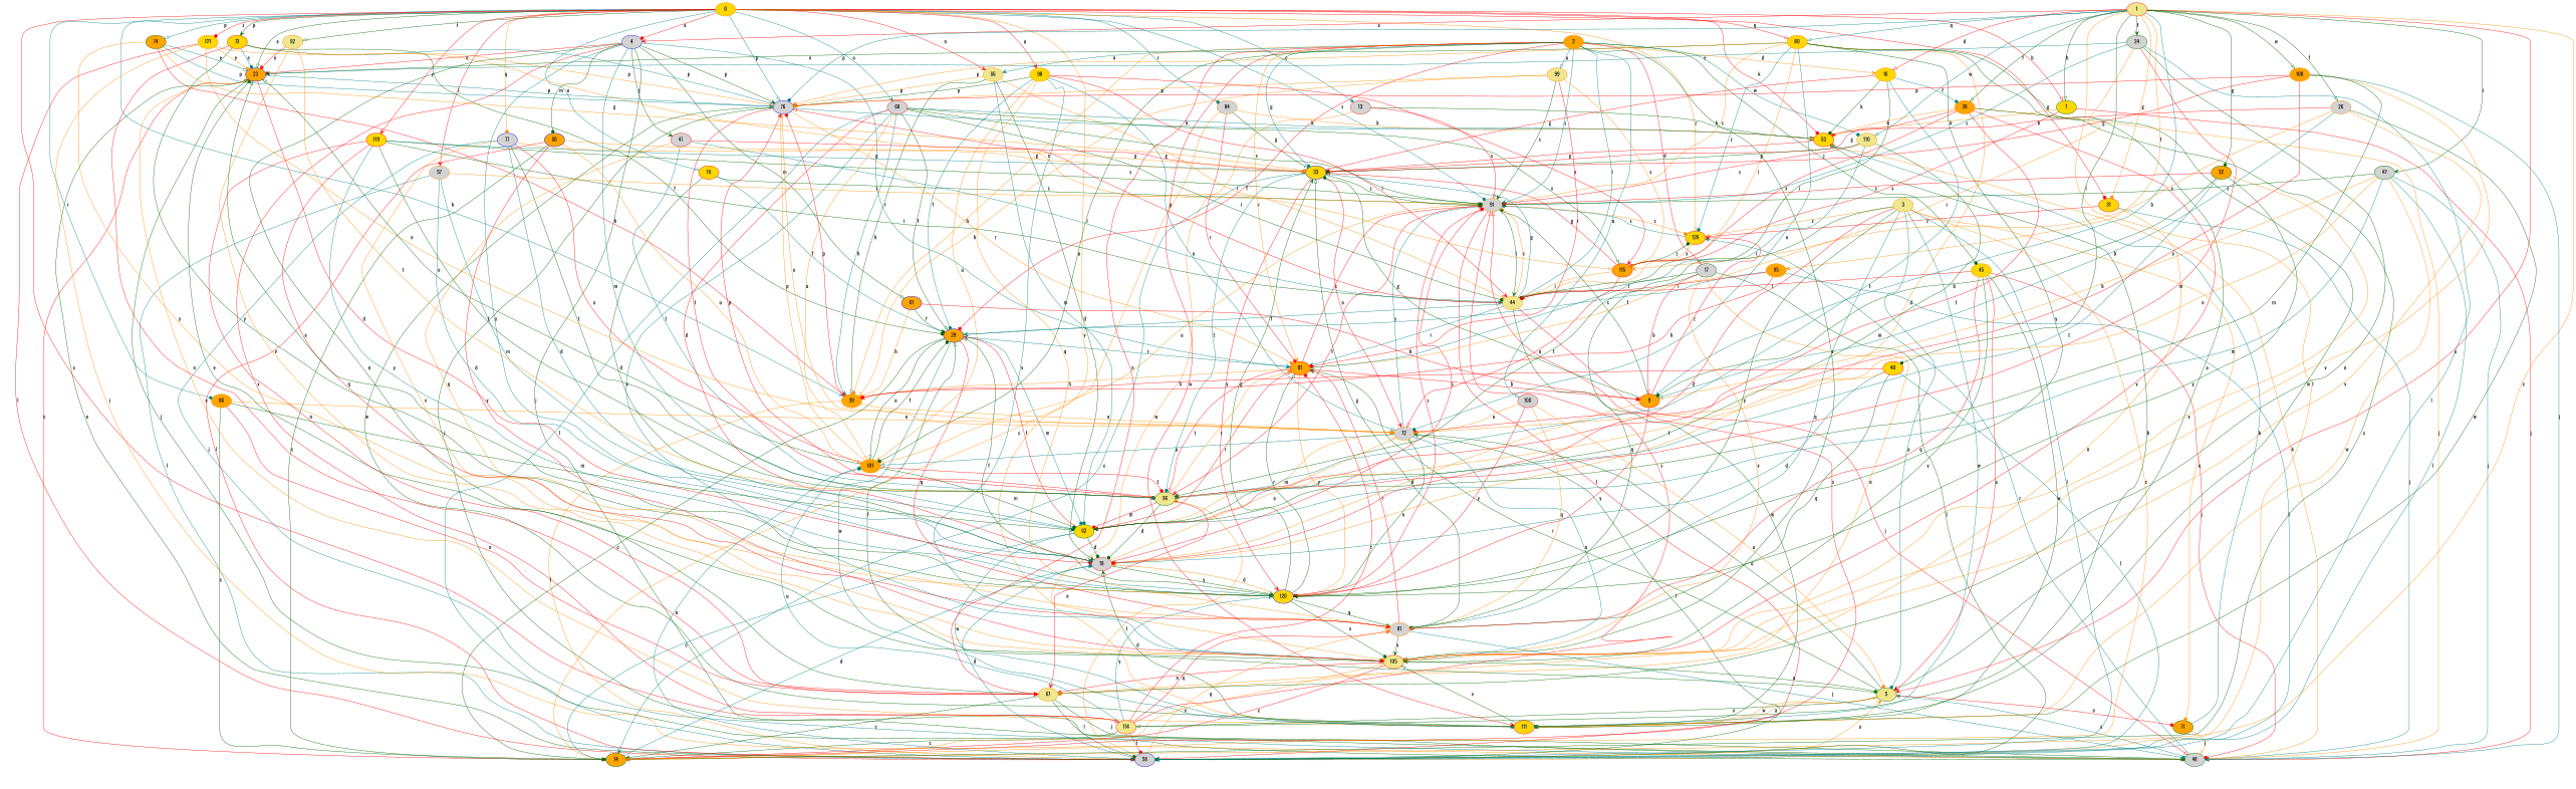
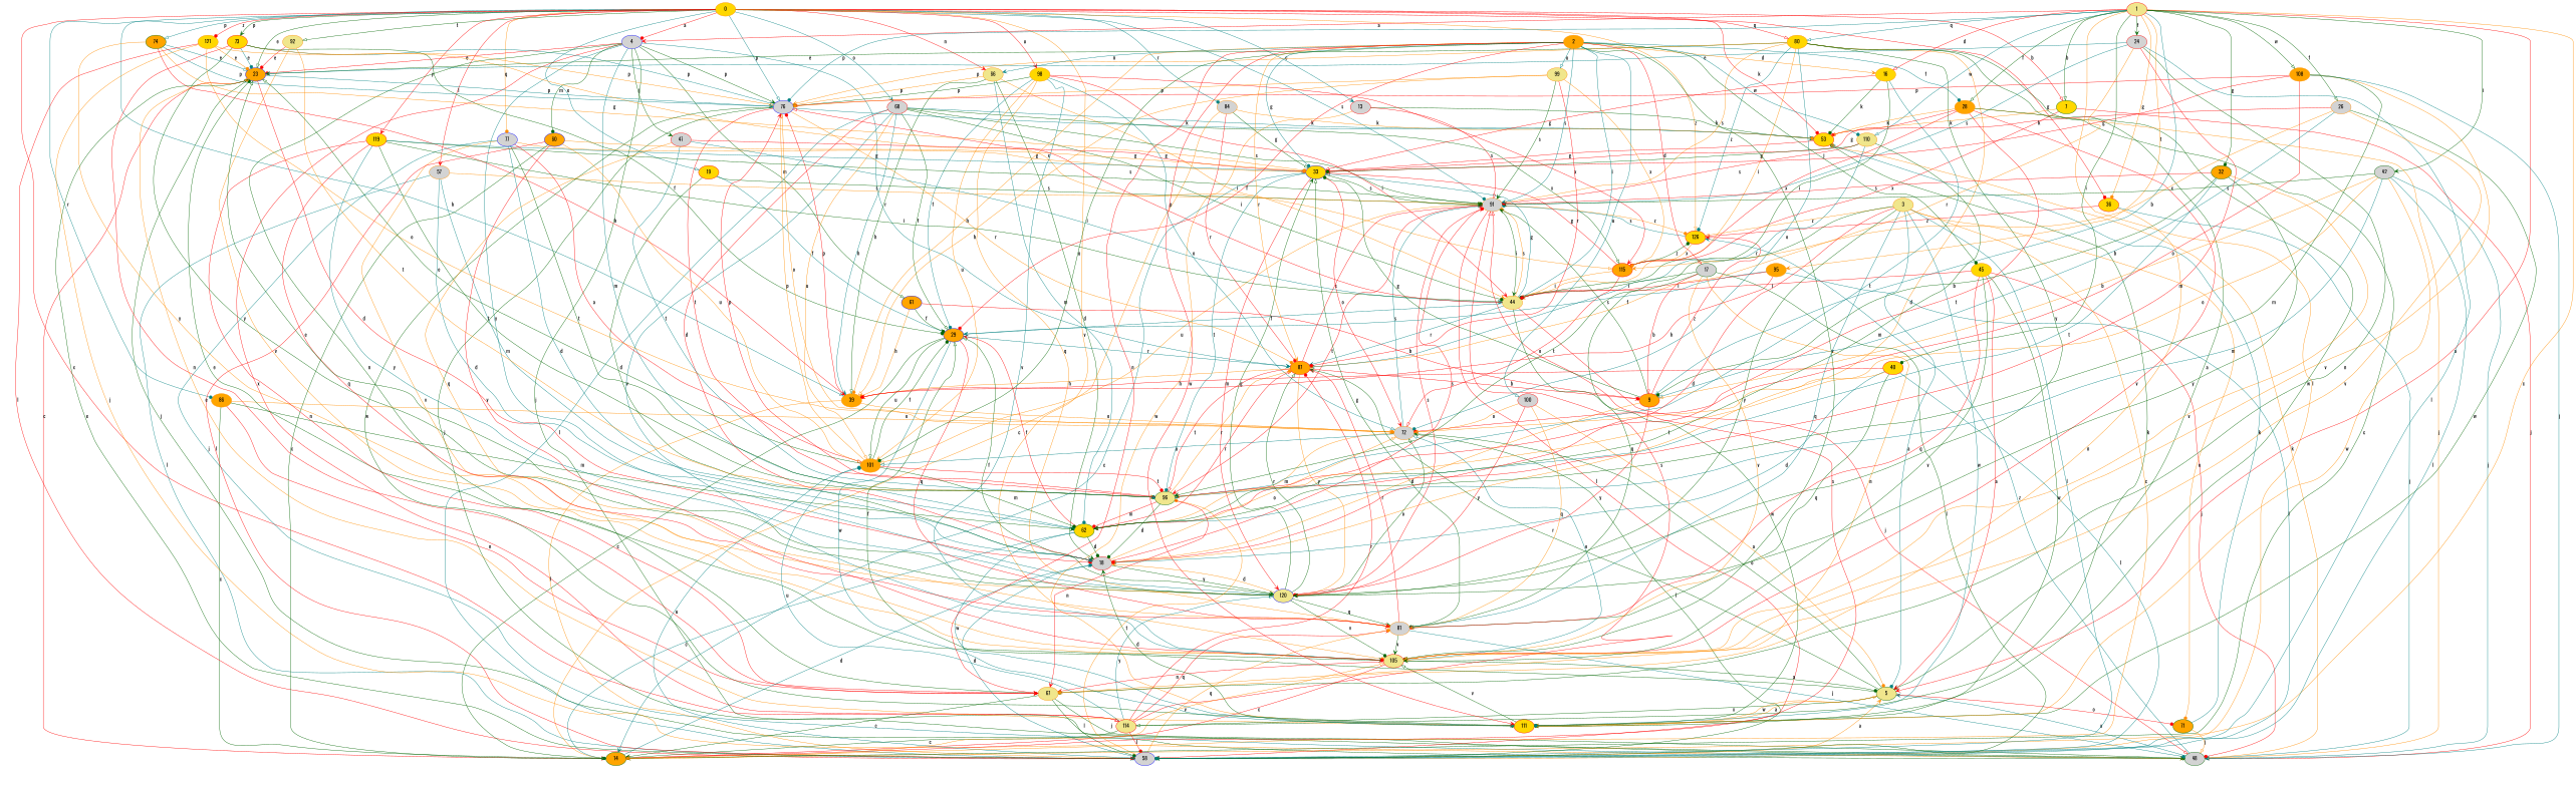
  strict digraph {
    fontname=Oswald
    node [color=darkorange fillcolor=lightgrey fontname=Oswald style=filled]
    edge [arrowhead=dot color=darkgreen fontname=Oswald]
    0 [fillcolor=gold]
    4 [color=blue]
    7 [color=darkgreen fillcolor=gold]
    13 [color=red]
    19 [color=red fillcolor=gold]
    23 [color=blue fillcolor=orange]
-   31 [color=red fillcolor=gold]
+   31 [color=red fillcolor=gold label=36]
    39 [fillcolor=orange]
    53 [color=red fillcolor=gold]
    57
    66 [fillcolor=khaki]
    68 [color=red]
    73 [color=red fillcolor=gold]
    74 [color=darkgreen fillcolor=orange]
    76 [color=blue]
    77 [color=blue]
    80 [fillcolor=gold]
    84
    86 [fillcolor=orange]
    91
    92 [fillcolor=khaki]
    98 [fillcolor=gold]
    105 [color=red fillcolor=khaki]
    114 [color=red fillcolor=khaki]
    119 [color=red fillcolor=gold]
    121 [fillcolor=gold]
    126 [color=red fillcolor=gold]
    67 [fillcolor=khaki]
    87 [color=red fillcolor=orange]
-   120 [color=blue fillcolor=gold]
+   120 [color=blue fillcolor=khaki]
    47 [color=red]
    48 [color=darkgreen]
    60 [color=blue fillcolor=orange]
    61 [color=blue fillcolor=orange]
    62 [color=darkgreen fillcolor=gold]
    115 [color=red fillcolor=orange]
    111 [color=red fillcolor=gold]
    29 [color=blue fillcolor=orange]
    18 [color=red]
    14 [color=darkgreen fillcolor=orange]
    58 [color=blue]
    72
    33 [color=blue fillcolor=gold]
    44 [fillcolor=khaki]
    101 [fillcolor=orange]
    96 [color=darkgreen fillcolor=khaki]
    5 [color=darkgreen fillcolor=khaki]
    81
    1 [color=red fillcolor=khaki]
    9 [color=red fillcolor=orange]
    16 [fillcolor=gold]
-   24 [color=darkgreen]
+   24 [color=red]
    26
    28 [fillcolor=orange]
    32 [color=darkgreen fillcolor=orange]
    40 [color=red fillcolor=gold]
    42 [color=darkgreen]
    95 [fillcolor=orange]
    108 [fillcolor=orange]
    110 [fillcolor=khaki]
    71 [color=darkgreen fillcolor=orange]
    2 [fillcolor=orange]
    17 [color=darkgreen]
    45 [fillcolor=gold]
    99 [fillcolor=khaki]
    100 [color=red]
    3 [fillcolor=khaki]
    0 -> 4 [color=red label=a]
    0 -> 7 [arrowhead=onormal color=red label=b]
    0 -> 13 [arrowhead=vee color=teal label=c]
    0 -> 19 [arrowhead=onormal color=teal label=e]
    0 -> 23 [arrowhead=onormal label=e]
    0 -> 31 [color=red label=g]
    0 -> 39 [arrowhead=onormal color=teal label=h]
    0 -> 53 [color=red label=k]
    0 -> 57 [arrowhead=vee color=red label=l]
    0 -> 66 [arrowhead=vee color=red label=n]
    0 -> 68 [arrowhead=vee color=teal label=o]
    0 -> 73 [arrowhead=vee label=p]
    0 -> 74 [arrowhead=onormal color=teal label=p]
    0 -> 76 [arrowhead=onormal color=teal label=p]
    0 -> 77 [color=darkorange label=q]
    0 -> 80 [arrowhead=onormal color=red label=q]
    0 -> 84 [color=teal label=r]
    0 -> 86 [color=teal label=r]
    0 -> 91 [color=teal label=s]
    0 -> 92 [arrowhead=onormal label=t]
    0 -> 98 [arrowhead=vee color=red label=u]
    0 -> 105 [color=darkorange label=v]
    0 -> 114 [arrowhead=onormal color=red label=x]
    0 -> 119 [arrowhead=vee color=red label=y]
    0 -> 121 [color=red label=z]
    0 -> 126 [arrowhead=onormal color=darkorange label=z]
    4 -> 23 [color=red label=e]
    4 -> 76 [arrowhead=vee label=p]
    4 -> 114 [arrowhead=onormal color=red label=x]
    4 -> 67 [arrowhead=onormal label=n]
    4 -> 87 [arrowhead=vee color=teal label=r]
    4 -> 120 [arrowhead=onormal color=teal label=y]
    4 -> 47 [arrowhead=vee label=j]
    4 -> 48 [label=j]
    4 -> 60 [label=m]
    4 -> 61 [arrowhead=onormal label=m]
    4 -> 62 [color=teal label=m]
    7 -> 53 [arrowhead=onormal color=darkorange label=k]
    7 -> 48 [arrowhead=onormal color=red label=j]
    7 -> 115 [color=red label=x]
    13 -> 53 [arrowhead=vee label=k]
    13 -> 91 [arrowhead=onormal color=red label=s]
    13 -> 111 [color=darkorange label=w]
    19 -> 91 [arrowhead=onormal label=s]
    19 -> 29 [arrowhead=vee color=teal label=f]
    19 -> 18 [arrowhead=vee label=d]
    23 -> 76 [arrowhead=onormal color=teal label=p]
    23 -> 48 [label=j]
    23 -> 18 [color=red label=d]
    23 -> 14 [arrowhead=vee color=red label=c]
    31 -> 126 [arrowhead=onormal color=red label=z]
    31 -> 67 [arrowhead=onormal color=darkorange label=n]
    31 -> 48 [arrowhead=vee color=teal label=j]
    39 -> 76 [color=red label=p]
    39 -> 58 [color=darkorange label=l]
    39 -> 72 [color=darkorange label=o]
    53 -> 33 [arrowhead=vee color=red label=g]
    57 -> 91 [arrowhead=vee color=darkorange label=s]
    57 -> 62 [color=teal label=m]
    57 -> 18 [color=teal label=d]
    57 -> 58 [arrowhead=vee color=teal label=l]
    66 -> 39 [arrowhead=onormal label=h]
    66 -> 76 [arrowhead=vee color=darkorange label=p]
    66 -> 62 [color=teal label=m]
    66 -> 18 [arrowhead=vee label=d]
    66 -> 44 [arrowhead=vee color=darkorange label=i]
    68 -> 39 [arrowhead=vee color=teal label=h]
    68 -> 53 [arrowhead=vee color=teal label=k]
    68 -> 91 [label=s]
    68 -> 105 [arrowhead=vee color=teal label=v]
    68 -> 115 [arrowhead=onormal label=x]
    68 -> 29 [arrowhead=onormal label=f]
    68 -> 18 [arrowhead=vee color=red label=d]
    68 -> 58 [color=teal label=l]
    68 -> 44 [label=i]
    68 -> 101 [arrowhead=onormal color=darkorange label=u]
    73 -> 23 [color=teal label=e]
    73 -> 76 [arrowhead=onormal color=teal label=p]
    73 -> 67 [arrowhead=onormal color=red label=n]
    73 -> 120 [arrowhead=vee label=y]
    73 -> 115 [arrowhead=onormal color=darkorange label=x]
    73 -> 29 [label=f]
    74 -> 23 [arrowhead=onormal color=teal label=e]
    74 -> 39 [arrowhead=vee color=red label=h]
    74 -> 76 [arrowhead=vee color=teal label=p]
    74 -> 120 [arrowhead=onormal color=darkorange label=y]
    74 -> 33 [color=darkorange label=g]
    76 -> 53 [color=teal label=k]
    76 -> 87 [color=darkorange label=r]
    76 -> 48 [label=j]
    76 -> 111 [label=w]
    76 -> 72 [arrowhead=vee color=darkorange label=o]
    76 -> 96 [arrowhead=onormal color=red label=t]
    77 -> 105 [arrowhead=vee color=darkorange label=v]
    77 -> 48 [arrowhead=onormal color=teal label=j]
    77 -> 18 [arrowhead=vee color=teal label=d]
    77 -> 33 [arrowhead=onormal color=darkorange label=g]
    77 -> 101 [arrowhead=onormal color=red label=a]
    77 -> 96 [arrowhead=vee label=t]
    80 -> 23 [arrowhead=vee label=e]
    80 -> 76 [arrowhead=vee color=darkorange label=p]
    80 -> 91 [arrowhead=onormal color=darkorange label=s]
    80 -> 126 [color=teal label=z]
    80 -> 120 [arrowhead=onormal label=y]
    80 -> 111 [label=w]
    80 -> 18 [arrowhead=vee color=darkorange label=d]
    80 -> 72 [color=teal label=o]
    80 -> 44 [arrowhead=onormal color=darkorange label=i]
    80 -> 5 [arrowhead=vee label=a]
    84 -> 53 [color=darkorange label=k]
    84 -> 87 [color=red label=r]
    84 -> 14 [arrowhead=onormal color=darkorange label=c]
    84 -> 33 [arrowhead=onormal label=g]
    86 -> 67 [arrowhead=vee color=red label=n]
    86 -> 62 [arrowhead=vee label=m]
    86 -> 14 [label=c]
    86 -> 72 [color=darkorange label=o]
    91 -> 126 [color=darkorange label=z]
    91 -> 58 [arrowhead=vee color=red label=l]
    91 -> 44 [arrowhead=vee label=i]
    91 -> 101 [arrowhead=onormal color=darkorange label=u]
    91 -> 96 [arrowhead=vee color=red label=t]
    92 -> 23 [color=red label=e]
    92 -> 105 [arrowhead=vee color=darkorange label=v]
    92 -> 96 [arrowhead=vee color=darkorange label=t]
    98 -> 76 [label=p]
    98 -> 105 [arrowhead=vee color=teal label=v]
    98 -> 115 [arrowhead=vee color=red label=x]
    98 -> 29 [color=teal label=f]
    98 -> 72 [arrowhead=onormal color=teal label=o]
    98 -> 44 [arrowhead=vee color=red label=i]
    98 -> 101 [arrowhead=vee color=darkorange label=u]
    98 -> 81 [arrowhead=vee color=darkorange label=q]
    105 -> 23 [label=e]
    105 -> 67 [arrowhead=vee color=red label=n]
    105 -> 14 [color=red label=c]
    105 -> 72 [arrowhead=onormal color=teal label=o]
    105 -> 5 [label=a]
    114 -> 53 [label=k]
    114 -> 91 [arrowhead=onormal color=red label=s]
    114 -> 87 [color=red label=r]
    114 -> 120 [arrowhead=onormal color=teal label=y]
    114 -> 14 [label=c]
    114 -> 58 [color=red label=l]
    114 -> 101 [color=teal label=u]
    114 -> 81 [arrowhead=vee color=red label=q]
    119 -> 91 [arrowhead=onormal label=s]
    119 -> 67 [arrowhead=vee color=red label=n]
    119 -> 120 [arrowhead=onormal color=teal label=y]
    119 -> 33 [arrowhead=onormal color=teal label=g]
    119 -> 44 [arrowhead=onormal label=i]
    119 -> 96 [label=t]
    119 -> 81 [arrowhead=vee color=red label=q]
    121 -> 23 [color=darkorange label=e]
    121 -> 76 [arrowhead=onormal color=darkorange label=p]
    121 -> 48 [arrowhead=vee color=darkorange label=j]
    121 -> 58 [arrowhead=onormal color=red label=l]
    121 -> 72 [arrowhead=onormal color=darkorange label=o]
    126 -> 91 [color=teal label=s]
    126 -> 115 [color=darkorange label=x]
    67 -> 48 [arrowhead=vee label=j]
    67 -> 14 [arrowhead=vee label=c]
    67 -> 58 [label=l]
    87 -> 39 [arrowhead=vee color=darkorange label=h]
    87 -> 91 [color=red label=s]
    87 -> 120 [arrowhead=onormal color=darkorange label=y]
    87 -> 96 [arrowhead=onormal color=red label=t]
    87 -> 9 [arrowhead=vee color=red label=b]
    120 -> 23 [arrowhead=onormal label=e]
    120 -> 91 [arrowhead=vee color=red label=s]
    120 -> 105 [label=v]
    120 -> 87 [arrowhead=onormal label=r]
    120 -> 29 [arrowhead=onormal label=f]
    120 -> 18 [arrowhead=vee color=darkorange label=d]
    120 -> 72 [arrowhead=onormal label=o]
    120 -> 33 [arrowhead=vee label=g]
    120 -> 81 [arrowhead=vee label=q]
    47 -> 33 [color=red label=g]
    47 -> 44 [arrowhead=vee color=teal label=i]
    47 -> 96 [color=teal label=t]
    47 -> 81 [color=darkorange label=q]
    48 -> 53 [color=darkorange label=k]
    48 -> 126 [arrowhead=vee color=teal label=z]
    48 -> 5 [arrowhead=vee color=teal label=a]
    60 -> 105 [color=red label=v]
    60 -> 14 [arrowhead=onormal label=c]
    60 -> 58 [arrowhead=onormal color=red label=l]
    60 -> 33 [color=darkorange label=g]
    60 -> 101 [arrowhead=onormal color=darkorange label=u]
    61 -> 39 [color=darkorange label=h]
    61 -> 29 [label=f]
    61 -> 9 [color=red label=b]
    62 -> 87 [arrowhead=onormal color=red label=r]
    62 -> 111 [color=teal label=w]
    62 -> 29 [arrowhead=vee color=red label=f]
    62 -> 18 [label=d]
    62 -> 14 [arrowhead=onormal color=teal label=c]
    115 -> 126 [label=z]
    115 -> 72 [arrowhead=onormal color=red label=o]
    115 -> 33 [arrowhead=onormal color=red label=g]
    115 -> 44 [arrowhead=vee color=darkorange label=i]
    111 -> 23 [color=darkorange label=e]
    111 -> 105 [arrowhead=onormal label=v]
    111 -> 18 [arrowhead=vee label=d]
    111 -> 5 [arrowhead=onormal color=darkorange label=a]
    29 -> 87 [arrowhead=vee color=teal label=r]
-   29 -> 62 [color=teal label=m]
    29 -> 111 [arrowhead=onormal color=teal label=w]
    29 -> 14 [arrowhead=onormal label=c]
    29 -> 101 [arrowhead=onormal label=u]
    29 -> 81 [arrowhead=vee color=red label=q]
    18 -> 91 [color=red label=s]
    18 -> 120 [arrowhead=vee label=y]
    18 -> 72 [arrowhead=onormal color=darkorange label=o]
    14 -> 91 [arrowhead=onormal color=red label=s]
    14 -> 105 [arrowhead=onormal color=darkorange label=v]
    14 -> 18 [arrowhead=onormal color=teal label=d]
    58 -> 23 [arrowhead=onormal label=e]
    58 -> 18 [color=teal label=d]
    58 -> 101 [color=teal label=u]
    58 -> 96 [color=darkorange label=t]
    58 -> 5 [arrowhead=vee color=darkorange label=a]
    58 -> 81 [color=darkorange label=q]
    72 -> 91 [arrowhead=onormal color=teal label=s]
    72 -> 62 [arrowhead=onormal color=darkorange label=m]
    72 -> 58 [arrowhead=onormal label=l]
    72 -> 101 [arrowhead=onormal color=teal label=u]
    33 -> 91 [arrowhead=vee label=s]
-   33 -> 120 [arrowhead=vee color=red label=y]
+   33 -> 120 [arrowhead=vee color=red label=m]
    33 -> 14 [arrowhead=vee color=teal label=c]
    33 -> 72 [arrowhead=vee color=red label=o]
    33 -> 96 [color=teal label=t]
    44 -> 76 [arrowhead=onormal color=red label=p]
    44 -> 91 [color=darkorange label=s]
    44 -> 87 [arrowhead=vee color=teal label=r]
    44 -> 48 [arrowhead=onormal color=red label=j]
    44 -> 111 [arrowhead=vee label=w]
    44 -> 29 [arrowhead=onormal color=teal label=f]
    44 -> 33 [arrowhead=onormal color=teal label=g]
    101 -> 23 [arrowhead=onormal label=e]
    101 -> 76 [arrowhead=onormal color=darkorange label=p]
    101 -> 62 [label=m]
    101 -> 29 [label=f]
    101 -> 96 [color=red label=t]
    96 -> 76 [arrowhead=vee color=red label=p]
    96 -> 67 [arrowhead=vee color=red label=n]
    96 -> 87 [color=darkorange label=r]
    96 -> 62 [color=red label=m]
    96 -> 18 [label=d]
    5 -> 114 [arrowhead=onormal label=x]
    5 -> 87 [arrowhead=vee label=r]
    5 -> 111 [arrowhead=vee color=darkorange label=w]
    5 -> 29 [arrowhead=onormal label=f]
    5 -> 72 [arrowhead=vee label=o]
    5 -> 71 [color=red label=o]
    81 -> 105 [arrowhead=vee label=v]
    81 -> 87 [arrowhead=onormal color=red label=r]
    81 -> 48 [color=teal label=j]
    81 -> 33 [arrowhead=onormal label=g]
    1 -> 4 [arrowhead=vee color=red label=a]
    1 -> 7 [arrowhead=onormal label=b]
    1 -> 31 [color=darkorange label=g]
    1 -> 76 [color=teal label=p]
    1 -> 80 [arrowhead=onormal color=teal label=q]
    1 -> 14 [color=darkorange label=c]
    1 -> 58 [color=darkorange label=l]
    1 -> 5 [arrowhead=vee color=red label=a]
    1 -> 9 [arrowhead=onormal color=teal label=b]
    1 -> 16 [arrowhead=onormal color=red label=d]
    1 -> 24 [arrowhead=vee label=f]
    1 -> 26 [arrowhead=onormal label=f]
    1 -> 28 [arrowhead=onormal label=f]
    1 -> 32 [label=g]
    1 -> 40 [label=i]
    1 -> 42 [arrowhead=vee label=i]
    1 -> 95 [arrowhead=vee color=darkorange label=t]
    1 -> 108 [arrowhead=onormal label=w]
    1 -> 110 [arrowhead=onormal color=teal label=w]
    9 -> 91 [arrowhead=vee label=s]
    9 -> 126 [arrowhead=vee color=red label=z]
    9 -> 120 [color=red label=y]
    9 -> 18 [color=darkorange label=d]
    9 -> 33 [label=g]
    16 -> 53 [label=k]
    16 -> 33 [arrowhead=onormal color=red label=g]
    16 -> 44 [label=i]
    16 -> 96 [color=teal label=t]
    24 -> 23 [arrowhead=onormal color=teal label=e]
    24 -> 91 [color=teal label=s]
    24 -> 67 [label=n]
    24 -> 87 [color=darkorange label=r]
    24 -> 62 [arrowhead=vee color=red label=m]
    24 -> 58 [color=teal label=l]
    26 -> 53 [color=red label=k]
    26 -> 105 [color=darkorange label=v]
    26 -> 115 [arrowhead=vee color=darkorange label=x]
    26 -> 111 [label=w]
    26 -> 9 [arrowhead=onormal color=teal label=b]
    28 -> 53 [arrowhead=onormal color=darkorange label=k]
    28 -> 105 [color=red label=v]
    28 -> 48 [arrowhead=onormal color=darkorange label=j]
    28 -> 115 [color=red label=x]
    28 -> 14 [arrowhead=vee label=c]
    28 -> 33 [color=red label=g]
    28 -> 96 [arrowhead=vee color=red label=t]
    32 -> 91 [arrowhead=vee color=red label=s]
    32 -> 105 [arrowhead=onormal color=darkorange label=v]
    32 -> 120 [arrowhead=vee label=y]
    32 -> 96 [color=teal label=t]
    32 -> 9 [label=b]
    40 -> 39 [color=red label=h]
    40 -> 18 [arrowhead=onormal color=teal label=d]
    40 -> 58 [color=teal label=l]
    40 -> 96 [arrowhead=onormal color=darkorange label=t]
    40 -> 81 [arrowhead=onormal label=q]
    42 -> 91 [arrowhead=vee label=s]
    42 -> 48 [arrowhead=onormal color=teal label=j]
    42 -> 62 [arrowhead=onormal color=teal label=m]
    42 -> 111 [arrowhead=onormal color=darkorange label=w]
    42 -> 58 [arrowhead=onormal color=teal label=l]
    42 -> 72 [arrowhead=onormal color=darkorange label=o]
    42 -> 9 [arrowhead=onormal color=darkorange label=b]
    95 -> 39 [arrowhead=vee color=red label=h]
    95 -> 29 [arrowhead=vee color=teal label=f]
    95 -> 58 [color=teal label=l]
    95 -> 44 [arrowhead=vee color=red label=i]
    108 -> 76 [arrowhead=onormal color=red label=p]
    108 -> 105 [arrowhead=vee color=darkorange label=v]
    108 -> 48 [arrowhead=vee color=teal label=j]
    108 -> 62 [arrowhead=vee label=m]
    108 -> 72 [color=red label=o]
    108 -> 33 [arrowhead=onormal color=red label=g]
    110 -> 91 [color=red label=s]
    110 -> 87 [arrowhead=onormal color=teal label=r]
    110 -> 62 [arrowhead=onormal label=m]
    110 -> 33 [label=g]
    71 -> 53 [arrowhead=onormal color=teal label=k]
    71 -> 48 [arrowhead=onormal color=darkorange label=j]
    2 -> 39 [color=darkorange label=h]
    2 -> 66 [arrowhead=vee color=teal label=n]
    2 -> 91 [arrowhead=vee color=teal label=s]
    2 -> 105 [arrowhead=onormal label=v]
    2 -> 67 [arrowhead=onormal color=red label=n]
    2 -> 87 [arrowhead=vee color=darkorange label=r]
    2 -> 111 [arrowhead=vee color=red label=w]
    2 -> 29 [color=red label=f]
    2 -> 33 [color=teal label=g]
    2 -> 44 [color=teal label=i]
    2 -> 101 [label=u]
    2 -> 16 [arrowhead=vee color=darkorange label=d]
-   16 -> 28 [color=teal label=f]
+   2 -> 28 [color=teal label=f]
    2 -> 110 [color=teal label=w]
    2 -> 17 [arrowhead=onormal color=red label=d]
    2 -> 45 [label=j]
    2 -> 99 [arrowhead=onormal color=teal label=u]
    2 -> 100 [arrowhead=onormal color=teal label=u]
    17 -> 105 [arrowhead=vee color=darkorange label=v]
    17 -> 67 [color=darkorange label=n]
    17 -> 58 [arrowhead=vee label=l]
    17 -> 44 [label=i]
    17 -> 81 [label=q]
    17 -> 9 [arrowhead=onormal color=red label=b]
    45 -> 105 [arrowhead=vee label=v]
    45 -> 48 [color=red label=j]
    45 -> 111 [arrowhead=onormal label=w]
    45 -> 44 [color=red label=i]
    45 -> 5 [arrowhead=vee color=red label=a]
    45 -> 81 [color=red label=q]
    99 -> 39 [arrowhead=onormal color=darkorange label=h]
    99 -> 76 [color=darkorange label=p]
    99 -> 91 [arrowhead=vee label=s]
    99 -> 87 [color=red label=r]
    99 -> 115 [color=darkorange label=x]
    100 -> 120 [arrowhead=onormal color=red label=y]
    100 -> 72 [arrowhead=vee color=darkorange label=o]
    100 -> 5 [color=darkorange label=a]
    100 -> 81 [arrowhead=vee color=darkorange label=q]
    3 -> 126 [arrowhead=onormal color=darkorange label=z]
    3 -> 120 [arrowhead=vee label=y]
    3 -> 111 [color=teal label=w]
    3 -> 18 [color=red label=d]
    3 -> 14 [arrowhead=vee color=darkorange label=c]
    3 -> 58 [arrowhead=vee color=teal label=l]
    3 -> 96 [arrowhead=vee label=t]
    3 -> 5 [color=teal label=a]
    3 -> 81 [arrowhead=onormal color=teal label=q]
    3 -> 71 [color=darkorange label=o]
  }
